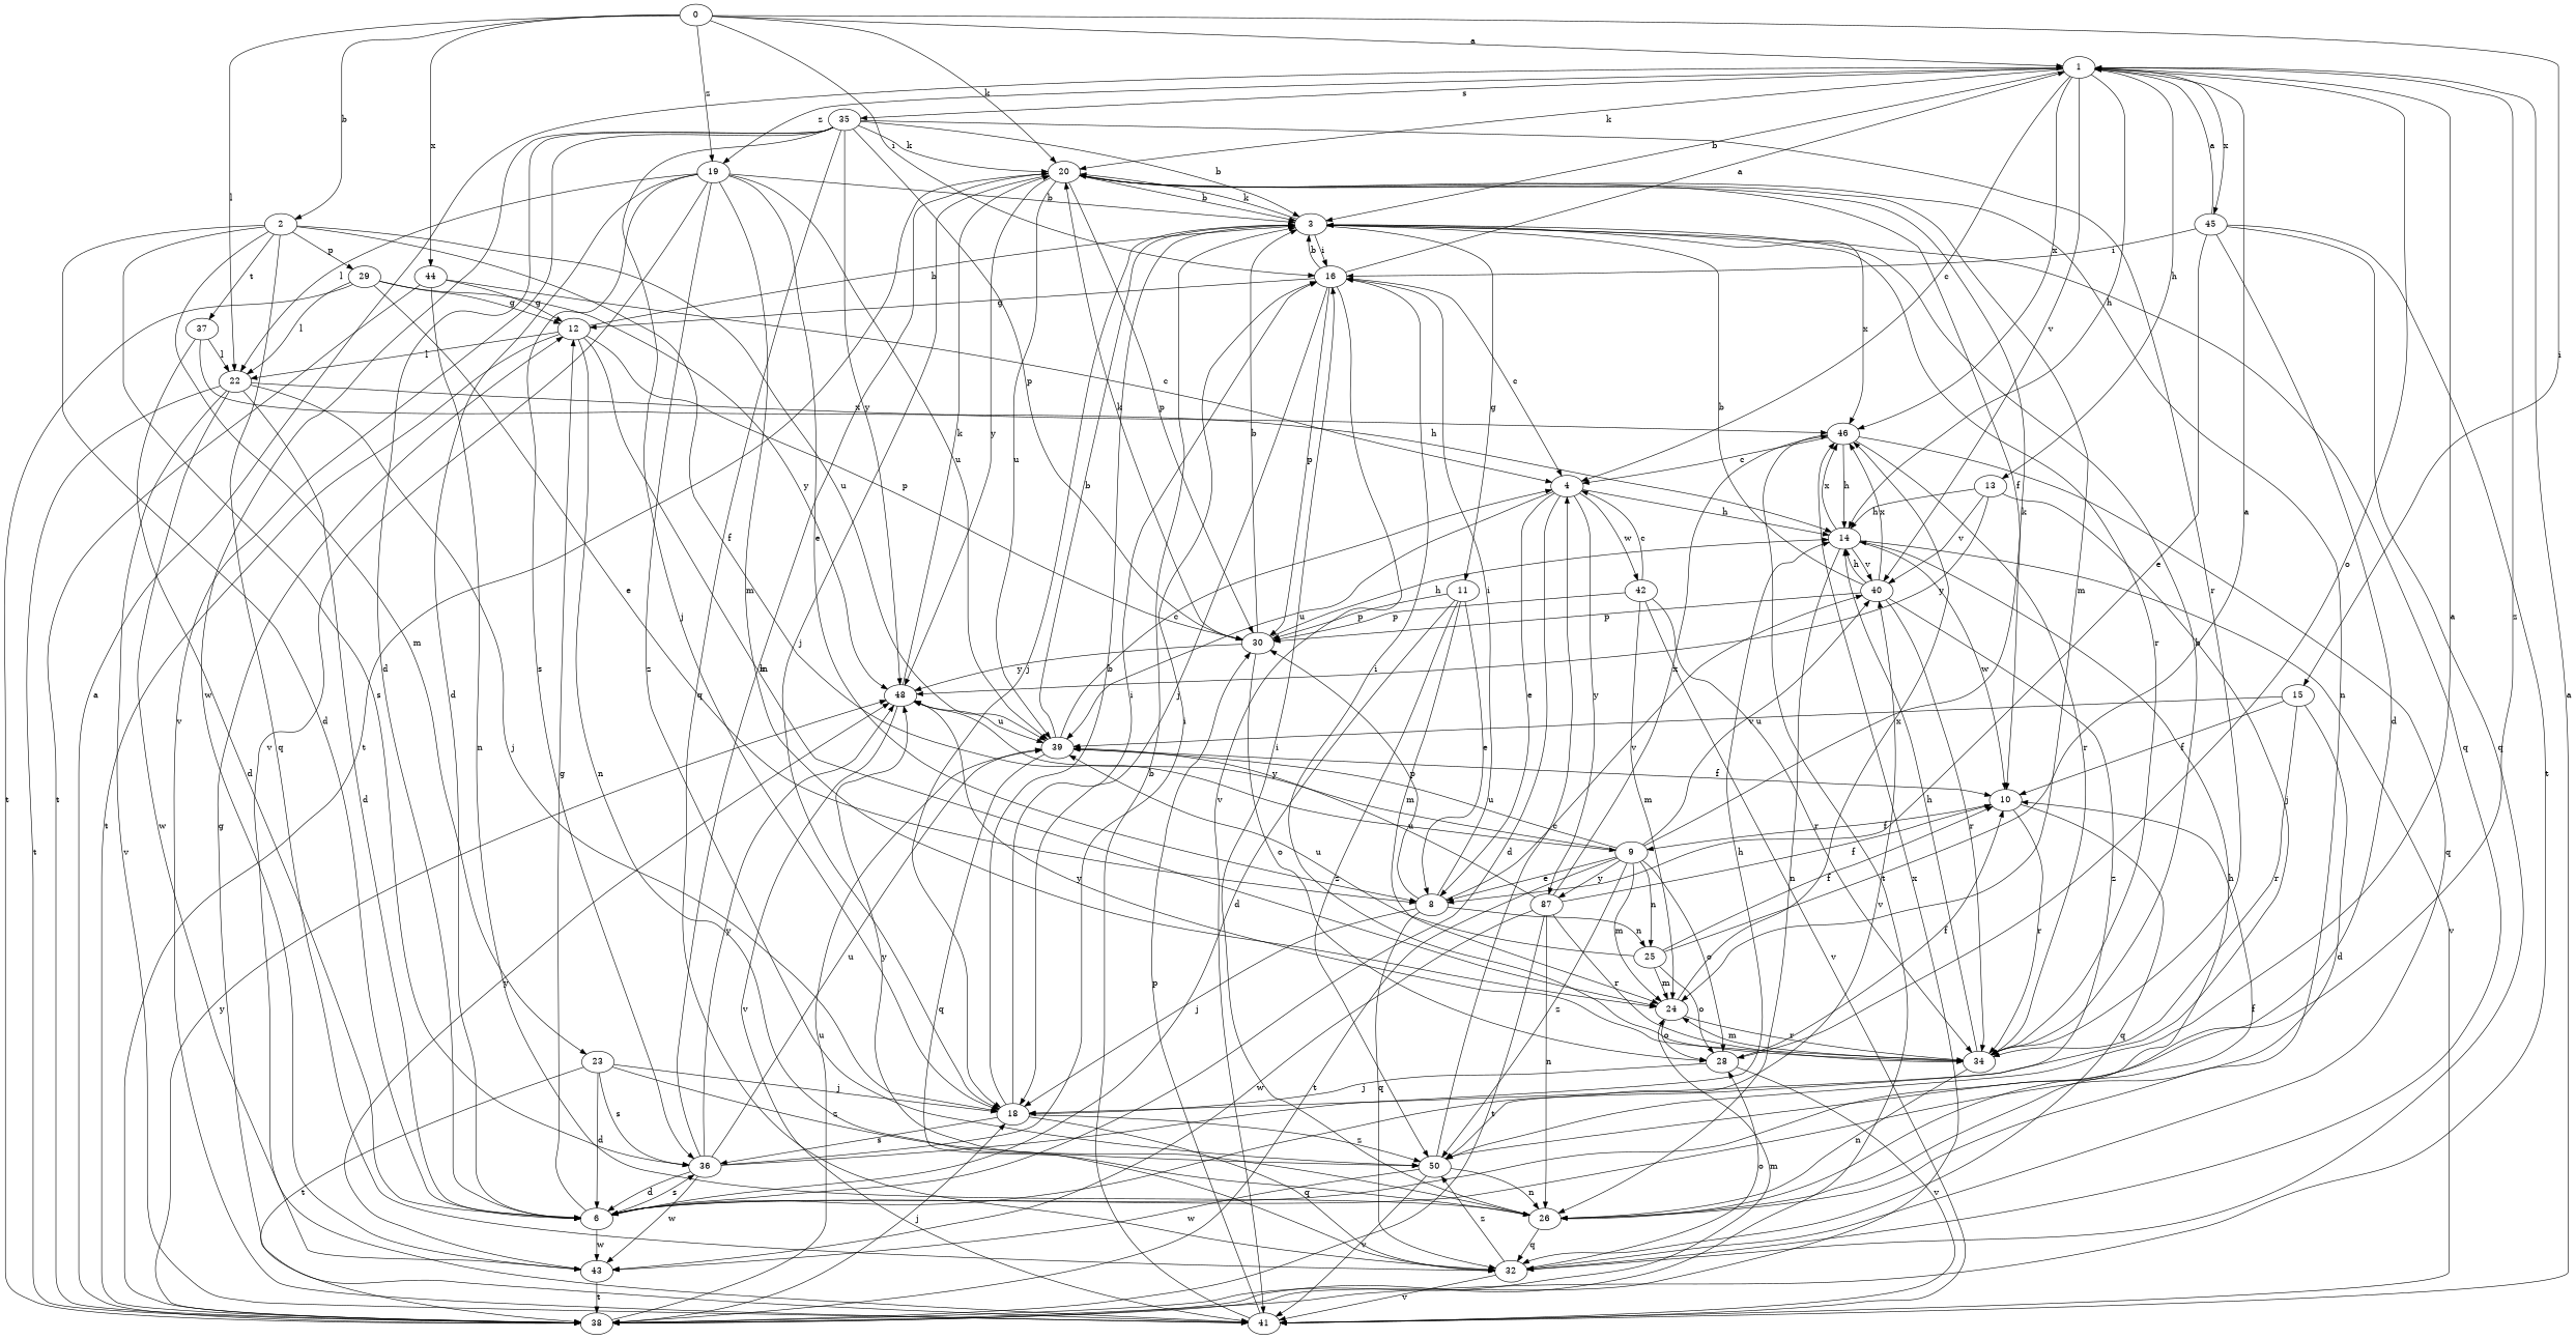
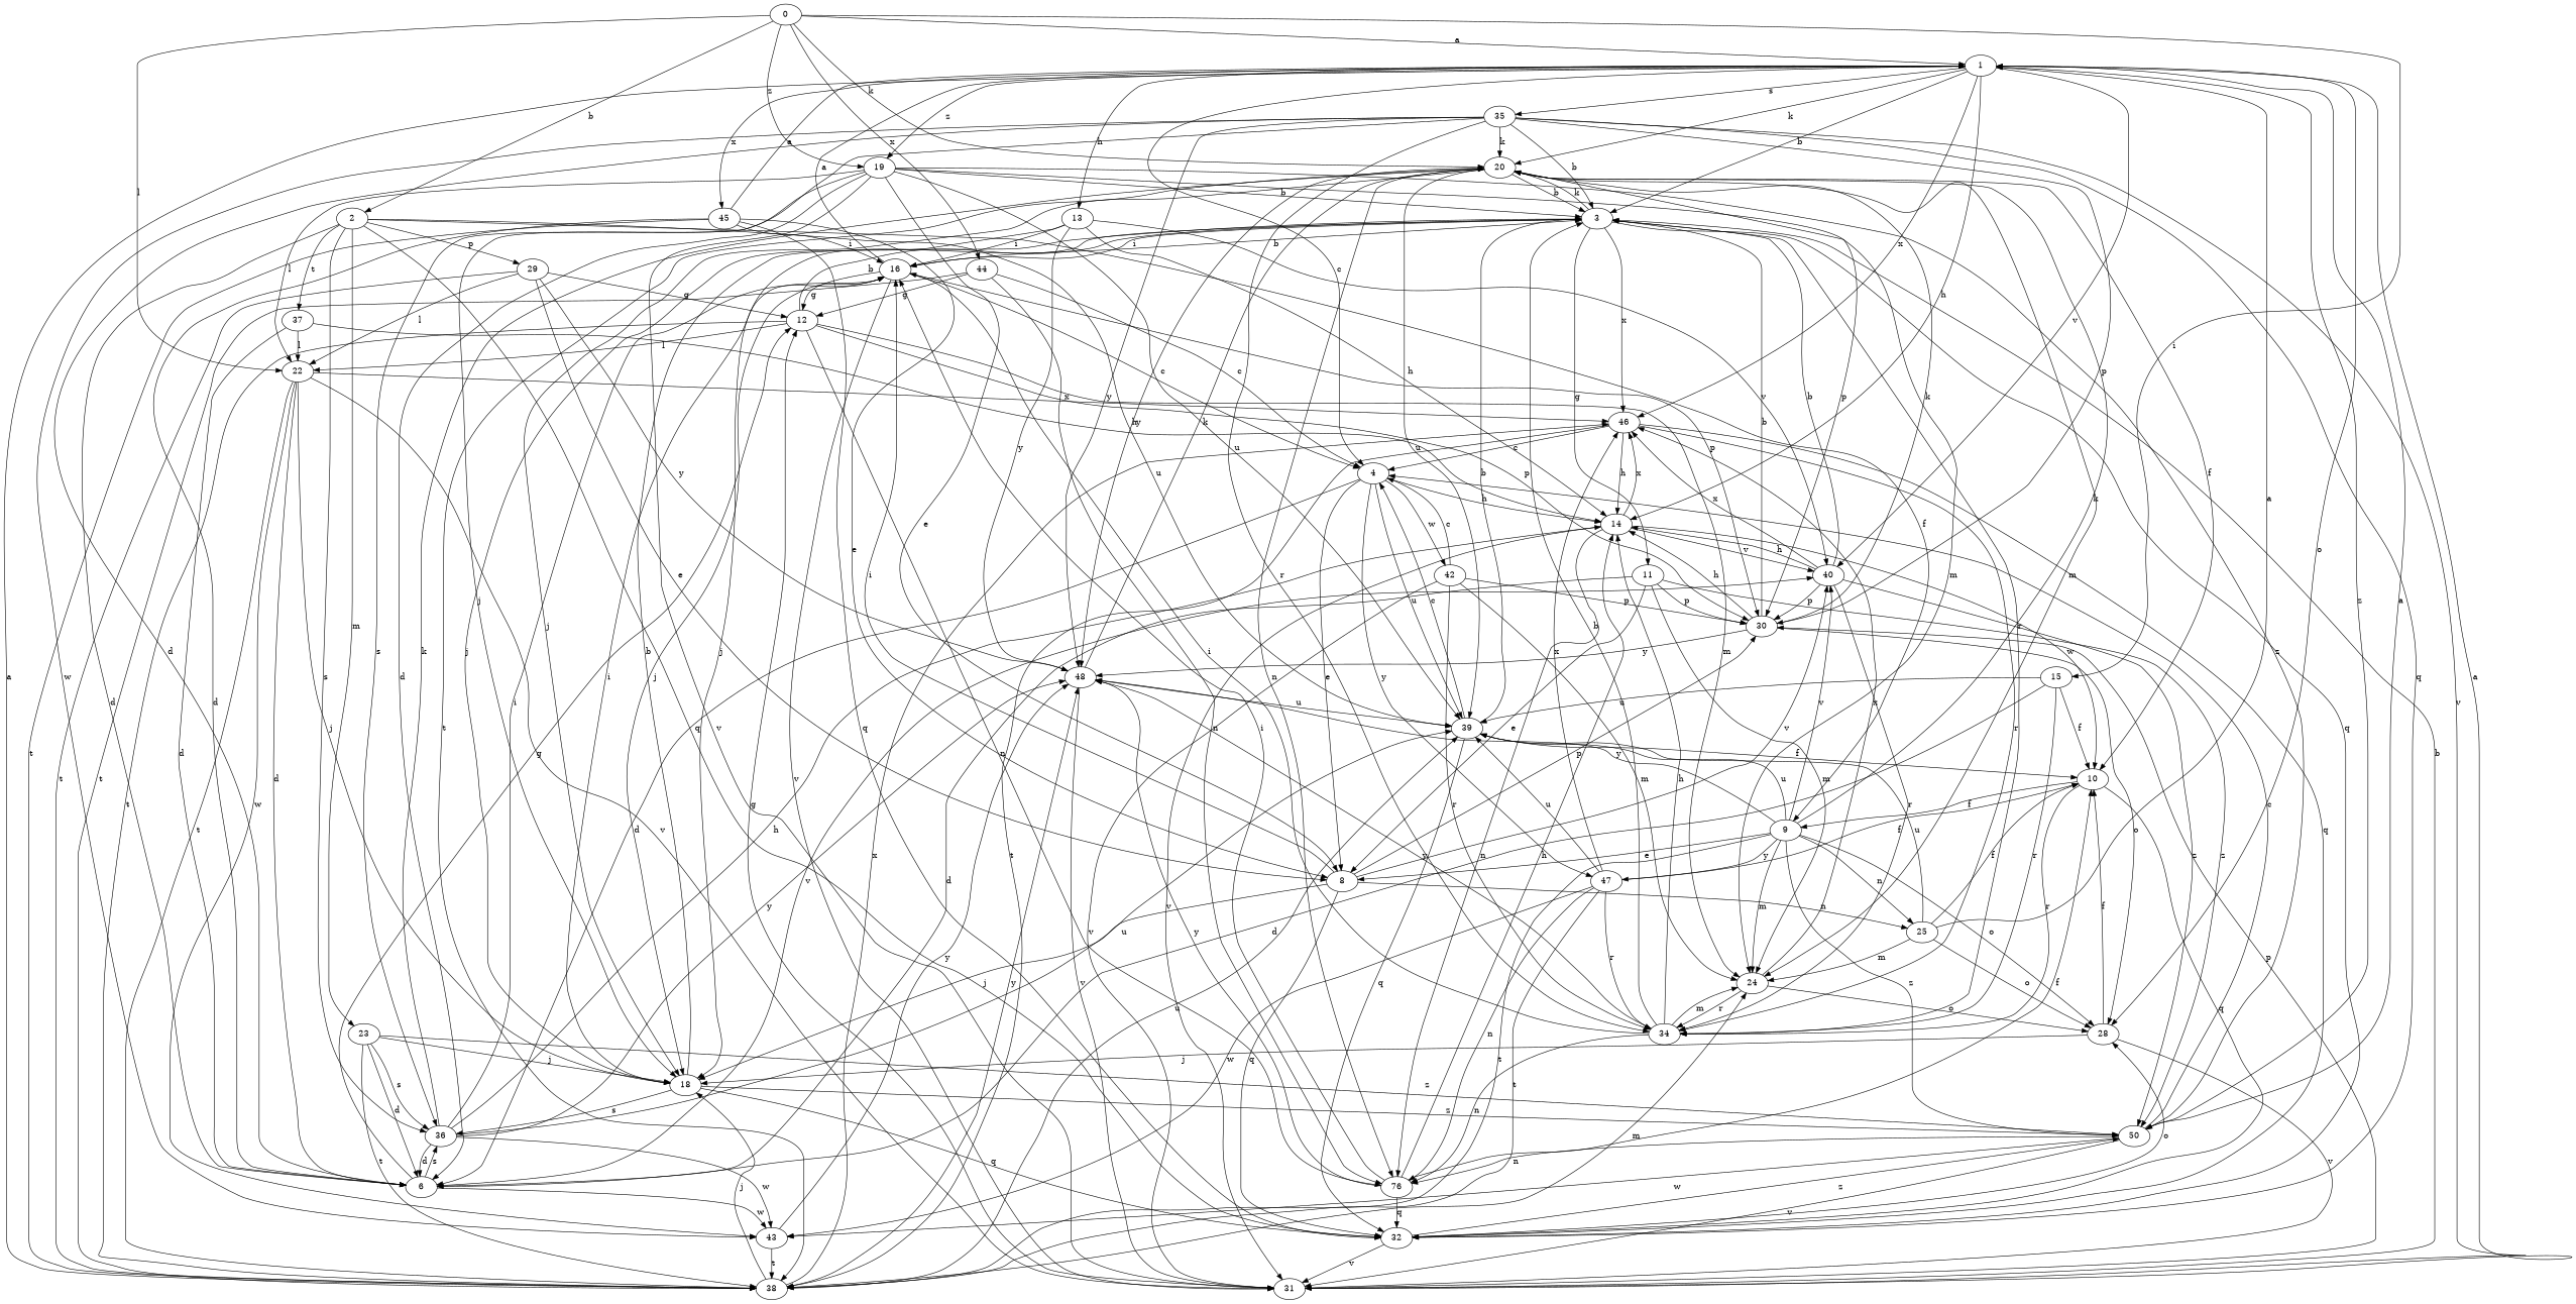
  strict digraph {
    0
    1
    2
    15
    20
    22
    44
    n8 [label=19]
    3
    4
    13
    14
    28
    35
    40
    45
    46
    50
    6
    9
    23
    29
    32
    36
    37
    39
    34
    10
    18
    30
    24
    38
    48
-   26
+   26 [label=76]
    43
-   41
+   41 [label=31]
    12
    8
    11
    16
    42
-   47 [label=87]
+   47
    25
    0 -> 1 [label=a]
    0 -> 2 [label=b]
    0 -> 15 [label=i]
    0 -> 20 [label=k]
    0 -> 22 [label=l]
    0 -> 44 [label=x]
    0 -> n8 [label=z]
    1 -> 20 [label=k]
    1 -> n8 [label=z]
    1 -> 3 [label=b]
    1 -> 4 [label=c]
    1 -> 13 [label=h]
    1 -> 14 [label=h]
    1 -> 28 [label=o]
    1 -> 35 [label=s]
    1 -> 40 [label=v]
    1 -> 45 [label=x]
    1 -> 46 [label=x]
    1 -> 50 [label=z]
    2 -> 6 [label=d]
    2 -> 9 [label=f]
    2 -> 23 [label=m]
    2 -> 29 [label=p]
    2 -> 32 [label=q]
    2 -> 36 [label=s]
    2 -> 37 [label=t]
    2 -> 39 [label=u]
    15 -> 6 [label=d]
    15 -> 39 [label=u]
    15 -> 34 [label=r]
    15 -> 10 [label=f]
    20 -> 3 [label=b]
    20 -> 39 [label=u]
    20 -> 10 [label=f]
    20 -> 18 [label=j]
    20 -> 30 [label=p]
    20 -> 24 [label=m]
    20 -> 38 [label=t]
    20 -> 48 [label=y]
    20 -> 26 [label=n]
    22 -> 46 [label=x]
    22 -> 6 [label=d]
    22 -> 18 [label=j]
    22 -> 38 [label=t]
    22 -> 43 [label=w]
    22 -> 41 [label=v]
    44 -> 4 [label=c]
    44 -> 38 [label=t]
    44 -> 26 [label=n]
    44 -> 12 [label=g]
    n8 -> 22 [label=l]
    n8 -> 3 [label=b]
    n8 -> 50 [label=z]
    n8 -> 6 [label=d]
    n8 -> 36 [label=s]
    n8 -> 39 [label=u]
    n8 -> 24 [label=m]
    n8 -> 41 [label=v]
    n8 -> 8 [label=e]
    3 -> 20 [label=k]
    3 -> 46 [label=x]
    3 -> 32 [label=q]
    3 -> 34 [label=r]
    3 -> 18 [label=j]
    3 -> 11 [label=g]
    3 -> 16 [label=i]
    4 -> 14 [label=h]
    4 -> 6 [label=d]
    4 -> 39 [label=u]
    4 -> 8 [label=e]
    4 -> 42 [label=w]
    4 -> 47 [label=y]
    13 -> 14 [label=h]
    13 -> 40 [label=v]
    13 -> 18 [label=j]
    13 -> 48 [label=y]
-   0 -> 16 [label=i]
+   13 -> 16 [label=i]
    14 -> 40 [label=v]
    14 -> 46 [label=x]
    14 -> 10 [label=w]
    14 -> 26 [label=n]
    14 -> 41 [label=v]
    28 -> 10 [label=f]
    28 -> 18 [label=j]
    28 -> 41 [label=v]
    35 -> 20 [label=k]
    35 -> 3 [label=b]
    35 -> 6 [label=d]
    35 -> 32 [label=q]
    35 -> 34 [label=r]
    35 -> 18 [label=j]
    35 -> 30 [label=p]
    35 -> 48 [label=y]
    35 -> 43 [label=w]
    35 -> 41 [label=v]
    40 -> 3 [label=b]
    40 -> 14 [label=h]
    40 -> 46 [label=x]
    40 -> 50 [label=z]
    40 -> 34 [label=r]
    40 -> 30 [label=p]
    45 -> 1 [label=a]
    45 -> 6 [label=d]
    45 -> 32 [label=q]
    45 -> 38 [label=t]
    45 -> 8 [label=e]
    45 -> 16 [label=i]
    46 -> 4 [label=c]
    46 -> 14 [label=h]
    46 -> 32 [label=q]
    46 -> 34 [label=r]
    46 -> 38 [label=t]
    50 -> 1 [label=a]
    50 -> 4 [label=c]
    50 -> 26 [label=n]
    50 -> 43 [label=w]
    50 -> 41 [label=v]
    6 -> 40 [label=v]
    6 -> 36 [label=s]
    6 -> 43 [label=w]
    6 -> 12 [label=g]
    9 -> 20 [label=k]
    9 -> 28 [label=o]
    9 -> 40 [label=v]
    9 -> 50 [label=z]
    9 -> 39 [label=u]
    9 -> 24 [label=m]
    9 -> 38 [label=t]
    9 -> 48 [label=y]
    9 -> 8 [label=e]
    9 -> 47 [label=y]
    9 -> 25 [label=n]
    23 -> 50 [label=z]
    23 -> 6 [label=d]
    23 -> 36 [label=s]
    23 -> 18 [label=j]
    23 -> 38 [label=t]
    29 -> 22 [label=l]
    29 -> 38 [label=t]
    29 -> 48 [label=y]
    29 -> 12 [label=g]
    29 -> 8 [label=e]
    32 -> 28 [label=o]
    32 -> 50 [label=z]
    32 -> 41 [label=v]
    36 -> 20 [label=k]
    36 -> 14 [label=h]
    36 -> 6 [label=d]
    36 -> 39 [label=u]
    36 -> 48 [label=y]
    36 -> 43 [label=w]
    36 -> 16 [label=i]
    37 -> 22 [label=l]
    37 -> 14 [label=h]
    37 -> 6 [label=d]
    39 -> 3 [label=b]
    39 -> 4 [label=c]
    39 -> 32 [label=q]
    39 -> 10 [label=f]
    34 -> 3 [label=b]
    34 -> 14 [label=h]
    34 -> 24 [label=m]
    34 -> 48 [label=y]
    34 -> 26 [label=n]
    34 -> 16 [label=i]
    10 -> 9 [label=f]
    10 -> 32 [label=q]
    10 -> 34 [label=r]
    18 -> 3 [label=b]
    18 -> 50 [label=z]
    18 -> 32 [label=q]
    18 -> 36 [label=s]
    18 -> 16 [label=i]
    30 -> 20 [label=k]
    30 -> 3 [label=b]
    30 -> 14 [label=h]
    30 -> 28 [label=o]
    30 -> 48 [label=y]
    24 -> 28 [label=o]
    24 -> 46 [label=x]
    24 -> 34 [label=r]
    38 -> 1 [label=a]
    38 -> 46 [label=x]
    38 -> 39 [label=u]
    38 -> 18 [label=j]
    38 -> 24 [label=m]
    38 -> 48 [label=y]
    48 -> 20 [label=k]
    48 -> 39 [label=u]
    48 -> 41 [label=v]
    26 -> 14 [label=h]
    26 -> 32 [label=q]
    26 -> 10 [label=f]
    26 -> 48 [label=y]
    26 -> 16 [label=i]
    43 -> 38 [label=t]
    43 -> 48 [label=y]
    41 -> 1 [label=a]
    41 -> 3 [label=b]
    41 -> 30 [label=p]
    41 -> 12 [label=g]
    12 -> 22 [label=l]
    12 -> 3 [label=b]
    12 -> 30 [label=p]
    12 -> 24 [label=m]
    12 -> 38 [label=t]
    12 -> 26 [label=n]
    8 -> 40 [label=v]
    8 -> 32 [label=q]
    8 -> 18 [label=j]
    8 -> 30 [label=p]
    8 -> 16 [label=i]
    8 -> 25 [label=n]
    11 -> 50 [label=z]
    11 -> 6 [label=d]
    11 -> 30 [label=p]
    11 -> 24 [label=m]
    11 -> 8 [label=e]
    16 -> 1 [label=a]
    16 -> 3 [label=b]
    16 -> 4 [label=c]
    16 -> 18 [label=j]
    16 -> 30 [label=p]
    16 -> 41 [label=v]
    16 -> 12 [label=g]
    42 -> 4 [label=c]
    42 -> 34 [label=r]
    42 -> 30 [label=p]
    42 -> 24 [label=m]
    42 -> 41 [label=v]
    47 -> 46 [label=x]
    47 -> 39 [label=u]
    47 -> 34 [label=r]
    47 -> 10 [label=f]
    47 -> 38 [label=t]
    47 -> 26 [label=n]
    47 -> 43 [label=w]
    25 -> 1 [label=a]
    25 -> 28 [label=o]
    25 -> 39 [label=u]
    25 -> 10 [label=f]
    25 -> 24 [label=m]
  }
